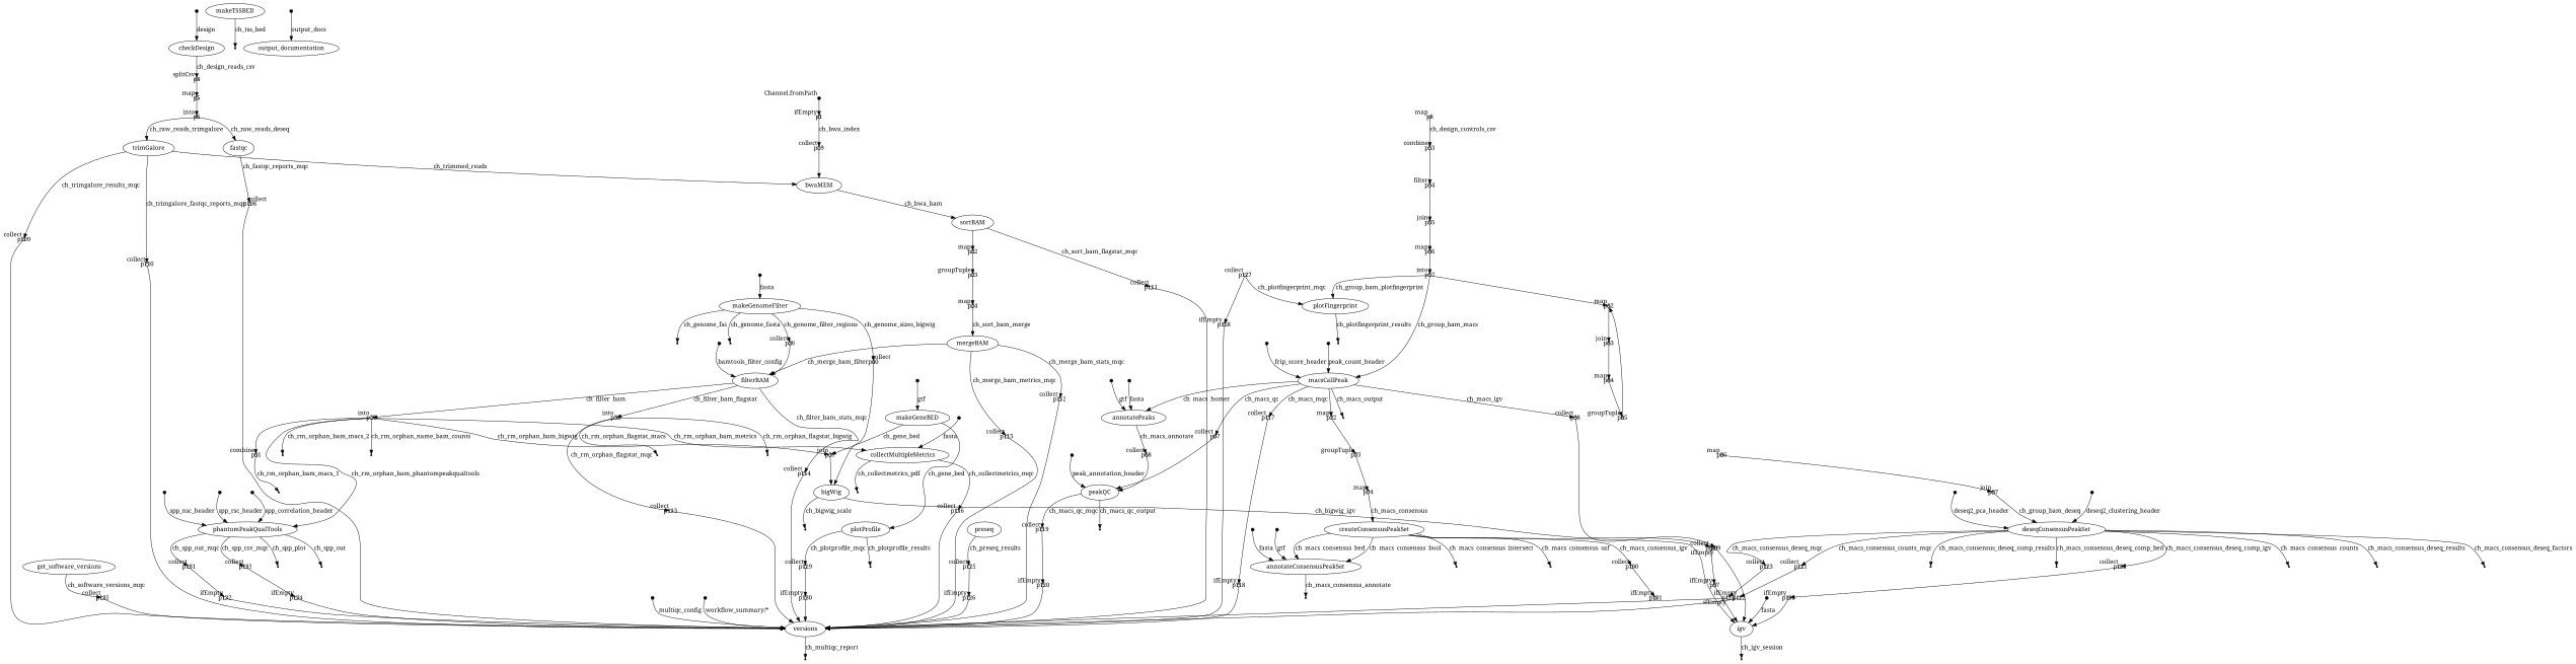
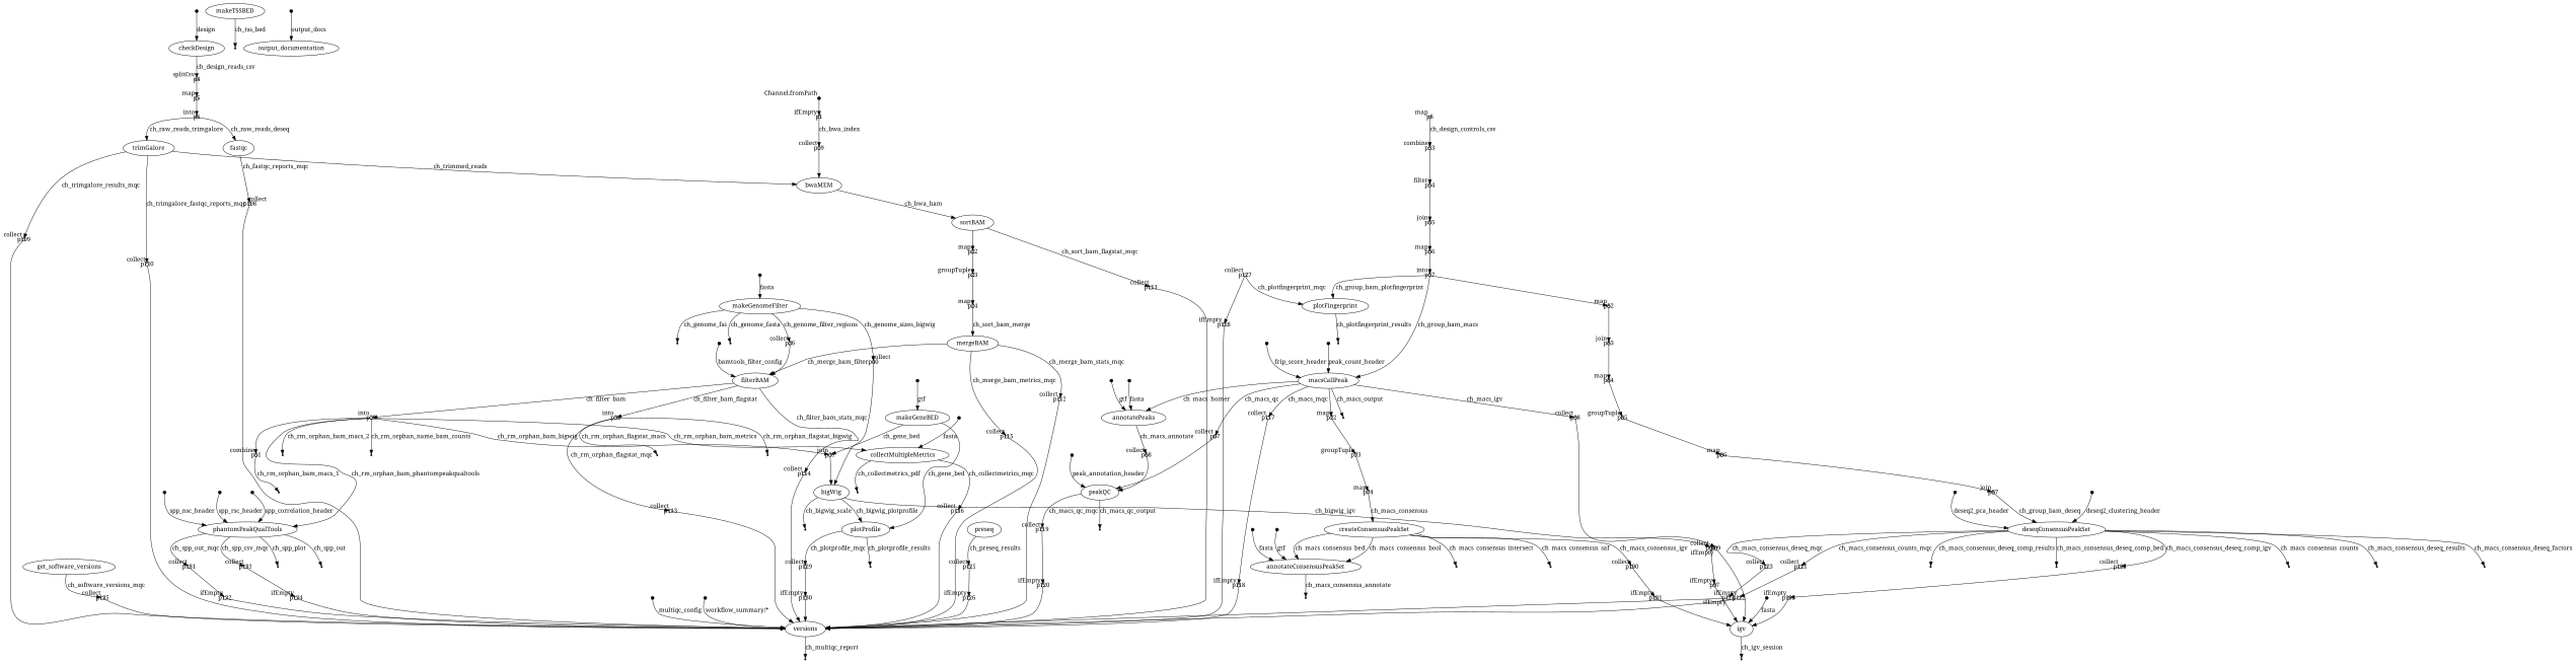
  digraph {
    fontname="Noto Serif"
    node [fixedsize=true fontname="Noto Serif" shape=circle]
    edge [fontname="Noto Serif"]
    p0 [shape=point width=0.1 xlabel="Channel.fromPath"]
    p1 [width=0.1 xlabel=ifEmpty]
    p19 [width=0.1 xlabel=collect]
    n4 [label=bwaMEM fixedsize="" shape=""]
    n5 [label=sortBAM fixedsize="" shape=""]
    p2 [shape=point width=0.1]
    n7 [label=checkDesign fixedsize="" shape=""]
    p4 [width=0.1 xlabel=splitCsv]
    p5 [width=0.1 xlabel=map]
    p6 [width=0.1 xlabel=into]
    p8 [width=0.1 xlabel=map]
    p53 [width=0.1 xlabel=combine]
    n13 [label=fastqc fixedsize="" shape=""]
    n14 [label=trimGalore fixedsize="" shape=""]
    p108 [width=0.1 xlabel=collect]
    p109 [width=0.1 xlabel=collect]
    p110 [width=0.1 xlabel=collect]
    n18 [label=versions fixedsize="" shape=""]
    p54 [width=0.1 xlabel=filter]
    p55 [width=0.1 xlabel=join]
    p9 [shape=point width=0.1]
    n22 [label=makeGeneBED fixedsize="" shape=""]
    n23 [label=plotProfile fixedsize="" shape=""]
    p39 [width=0.1 xlabel=join]
    n25 [label=makeTSSBED fixedsize="" shape=""]
    p12 [shape=point fixedsize=""]
    p44 [shape=point fixedsize=""]
    p129 [width=0.1 xlabel=collect]
    p13 [shape=point width=0.1]
    n30 [label=makeGenomeFilter fixedsize="" shape=""]
    p16 [shape=point fixedsize=""]
    p15 [shape=point fixedsize=""]
    p26 [width=0.1 xlabel=collect]
    p40 [width=0.1 xlabel=collect]
    n35 [label=filterBAM fixedsize="" shape=""]
    n36 [label=bigWig fixedsize="" shape=""]
    p29 [width=0.1 xlabel=into]
    p32 [width=0.1 xlabel=into]
    p114 [width=0.1 xlabel=collect]
    p42 [shape=point fixedsize=""]
    p96 [width=0.1 xlabel=collect]
    p139 [shape=point fixedsize=""]
    p22 [width=0.1 xlabel=map]
    p111 [width=0.1 xlabel=collect]
    p23 [width=0.1 xlabel=groupTuple]
    p24 [width=0.1 xlabel=map]
    n47 [label=mergeBAM fixedsize="" shape=""]
    p112 [width=0.1 xlabel=collect]
    p115 [width=0.1 xlabel=collect]
    n50 [label=preseq fixedsize="" shape=""]
    p125 [width=0.1 xlabel=collect]
    n52 [label=collectMultipleMetrics fixedsize="" shape=""]
    p31 [shape=point fixedsize=""]
    p30 [shape=point fixedsize=""]
    n55 [label=phantomPeakQualTools fixedsize="" shape=""]
    p51 [width=0.1 xlabel=combine]
    p34 [shape=point fixedsize=""]
    p33 [shape=point fixedsize=""]
    p113 [width=0.1 xlabel=collect]
    p126 [width=0.1 xlabel=ifEmpty]
    p27 [shape=point width=0.1]
    p116 [width=0.1 xlabel=collect]
    p38 [shape=point fixedsize=""]
    p50 [shape=point fixedsize=""]
    p49 [shape=point fixedsize=""]
    p131 [width=0.1 xlabel=collect]
    p133 [width=0.1 xlabel=collect]
    p52 [shape=point fixedsize=""]
    p132 [width=0.1 xlabel=ifEmpty]
    p134 [width=0.1 xlabel=ifEmpty]
    p36 [shape=point width=0.1]
    p97 [width=0.1 xlabel=ifEmpty]
    p130 [width=0.1 xlabel=ifEmpty]
    n74 [label=igv fixedsize="" shape=""]
    p45 [shape=point width=0.1]
    p46 [shape=point width=0.1]
    p47 [shape=point width=0.1]
    p56 [width=0.1 xlabel=map]
    p57 [width=0.1 xlabel=into]
    n80 [label=plotFingerprint fixedsize="" shape=""]
    n81 [label=macsCallPeak fixedsize="" shape=""]
    p82 [width=0.1 xlabel=map]
    p59 [shape=point fixedsize=""]
    p63 [shape=point fixedsize=""]
    n85 [label=annotatePeaks fixedsize="" shape=""]
    p67 [width=0.1 xlabel=collect]
    p72 [width=0.1 xlabel=map]
    p98 [width=0.1 xlabel=collect]
    p117 [width=0.1 xlabel=collect]
    p83 [width=0.1 xlabel=join]
    p127 [width=0.1 xlabel=collect]
    p128 [width=0.1 xlabel=ifEmpty]
    p68 [width=0.1 xlabel=collect]
    n94 [label=peakQC fixedsize="" shape=""]
    p73 [width=0.1 xlabel=groupTuple]
    p99 [width=0.1 xlabel=ifEmpty]
    p118 [width=0.1 xlabel=ifEmpty]
    p84 [width=0.1 xlabel=map]
    p60 [shape=point width=0.1]
    p61 [shape=point width=0.1]
    p71 [shape=point fixedsize=""]
    p119 [width=0.1 xlabel=collect]
    p74 [width=0.1 xlabel=map]
    p64 [shape=point width=0.1]
    p65 [shape=point width=0.1]
    p120 [width=0.1 xlabel=ifEmpty]
    p69 [shape=point width=0.1]
    n108 [label=createConsensusPeakSet fixedsize="" shape=""]
    n109 [label=annotateConsensusPeakSet fixedsize="" shape=""]
    p77 [shape=point fixedsize=""]
    p76 [shape=point fixedsize=""]
    p100 [width=0.1 xlabel=collect]
    p81 [shape=point fixedsize=""]
    p101 [width=0.1 xlabel=ifEmpty]
    p78 [shape=point width=0.1]
    p79 [shape=point width=0.1]
    p85 [width=0.1 xlabel=groupTuple]
    p86 [width=0.1 xlabel=map]
    p87 [width=0.1 xlabel=join]
    n120 [label=deseqConsensusPeakSet fixedsize="" shape=""]
    p95 [shape=point fixedsize=""]
    p121 [width=0.1 xlabel=collect]
    p94 [shape=point fixedsize=""]
    p93 [shape=point fixedsize=""]
    p92 [shape=point fixedsize=""]
    p91 [shape=point fixedsize=""]
    p102 [width=0.1 xlabel=collect]
    p123 [width=0.1 xlabel=collect]
    p122 [width=0.1 xlabel=ifEmpty]
    p103 [width=0.1 xlabel=ifEmpty]
    p124 [width=0.1 xlabel=ifEmpty]
    p88 [shape=point width=0.1]
    p89 [shape=point width=0.1]
    p106 [shape=point fixedsize=""]
    p104 [shape=point width=0.1]
    n136 [label=get_software_versions fixedsize="" shape=""]
    p135 [width=0.1 xlabel=collect]
    p136 [shape=point width=0.1]
    p137 [shape=point width=0.1]
    p140 [shape=point width=0.1]
    n141 [label=output_documentation fixedsize="" shape=""]
    p0 -> p1
    p1 -> p19 [label=ch_bwa_index]
    p19 -> n4
    n4 -> n5 [label=ch_bwa_bam]
    n5 -> p22
    n5 -> p111 [label=ch_sort_bam_flagstat_mqc]
    p2 -> n7 [label=design]
    n7 -> p4 [label=ch_design_reads_csv]
    p4 -> p5
    p5 -> p6
    p6 -> n13 [label=ch_raw_reads_deseq]
    p6 -> n14 [label=ch_raw_reads_trimgalore]
    p8 -> p53 [label=ch_design_controls_csv]
    p53 -> p54
    n13 -> p108 [label=ch_fastqc_reports_mqc]
    n14 -> n4 [label=ch_trimmed_reads]
    n14 -> p109 [label=ch_trimgalore_results_mqc]
    n14 -> p110 [label=ch_trimgalore_fastqc_reports_mqc]
    p108 -> n18
    p109 -> n18
    p110 -> n18
    n18 -> p139 [label=ch_multiqc_report]
    p54 -> p55
    p55 -> p56
    p9 -> n22 [label=gtf]
    n22 -> n23 [label=ch_gene_bed]
    n22 -> p39 [label=ch_gene_bed]
    n23 -> p44 [label=ch_plotprofile_results]
    n23 -> p129 [label=ch_plotprofile_mqc]
    p39 -> n36
    n25 -> p12 [label=ch_tss_bed]
    p129 -> p130
    p13 -> n30 [label=fasta]
    n30 -> p16 [label=ch_genome_fasta]
    n30 -> p15 [label=ch_genome_fai]
    n30 -> p26 [label=ch_genome_filter_regions]
    n30 -> p40 [label=ch_genome_sizes_bigwig]
    p26 -> n35
    p40 -> n36
    n35 -> p29 [label=ch_filter_bam]
    n35 -> p32 [label=ch_filter_bam_flagstat]
    n35 -> p114 [label=ch_filter_bam_stats_mqc]
+   n36 -> n23 [label=ch_bigwig_plotprofile]
    n36 -> p42 [label=ch_bigwig_scale]
    n36 -> p96 [label=ch_bigwig_igv]
    p29 -> p39 [label=ch_rm_orphan_bam_bigwig]
    p29 -> n52 [label=ch_rm_orphan_bam_metrics]
    p29 -> p31 [label=ch_rm_orphan_bam_macs_2]
    p29 -> p30 [label=ch_rm_orphan_name_bam_counts]
    p29 -> n55 [label=ch_rm_orphan_bam_phantompeakqualtools]
    p29 -> p51
    p32 -> p34 [label=ch_rm_orphan_flagstat_bigwig]
    p32 -> p33 [label=ch_rm_orphan_flagstat_macs]
    p32 -> p113 [label=ch_rm_orphan_flagstat_mqc]
    p114 -> n18
    p96 -> p97
    p22 -> p23
    p111 -> n18
    p23 -> p24
    p24 -> n47 [label=ch_sort_bam_merge]
    n47 -> n35 [label=ch_merge_bam_filter]
    n47 -> p112 [label=ch_merge_bam_stats_mqc]
    n47 -> p115 [label=ch_merge_bam_metrics_mqc]
    p112 -> n18
    p115 -> n18
    n50 -> p125 [label=ch_preseq_results]
    p125 -> p126
    n52 -> p116 [label=ch_collectmetrics_mqc]
    n52 -> p38 [label=ch_collectmetrics_pdf]
    n55 -> p50 [label=ch_spp_plot]
    n55 -> p49 [label=ch_spp_out]
    n55 -> p131 [label=ch_spp_out_mqc]
    n55 -> p133 [label=ch_spp_csv_mqc]
    p51 -> p52 [label=ch_rm_orphan_bam_macs_1]
    p113 -> n18
    p126 -> n18
    p27 -> n35 [label=bamtools_filter_config]
    p116 -> n18
    p131 -> p132
    p133 -> p134
    p132 -> n18
    p134 -> n18
    p36 -> n52 [label=fasta]
    p97 -> n74
    p130 -> n18
    n74 -> p106 [label=ch_igv_session]
    p45 -> n55 [label=spp_correlation_header]
    p46 -> n55 [label=spp_nsc_header]
    p47 -> n55 [label=spp_rsc_header]
    p56 -> p57
    p57 -> n80 [label=ch_group_bam_plotfingerprint]
    p57 -> n81 [label=ch_group_bam_macs]
    p57 -> p82
    n80 -> p59 [label=ch_plotfingerprint_results]
    n81 -> p63 [label=ch_macs_output]
    n81 -> n85 [label=ch_macs_homer]
    n81 -> p67 [label=ch_macs_qc]
    n81 -> p72
    n81 -> p98 [label=ch_macs_igv]
    n81 -> p117 [label=ch_macs_mqc]
    p82 -> p83
    n85 -> p68 [label=ch_macs_annotate]
    p67 -> n94
    p72 -> p73
    p98 -> p99
    p117 -> p118
    p83 -> p84
    p127 -> n80 [label=ch_plotfingerprint_mqc]
    p127 -> p128
    p128 -> n18
    p68 -> n94
    n94 -> p71 [label=ch_macs_qc_output]
    n94 -> p119 [label=ch_macs_qc_mqc]
    p73 -> p74
    p99 -> n74
    p118 -> n18
    p84 -> p85
    p60 -> n81 [label=peak_count_header]
    p61 -> n81 [label=frip_score_header]
    p119 -> p120
    p74 -> n108 [label=ch_macs_consensus]
    p64 -> n85 [label=fasta]
    p65 -> n85 [label=gtf]
    p120 -> n18
    p69 -> n94 [label=peak_annotation_header]
    n108 -> n109 [label=ch_macs_consensus_bed]
    n108 -> n109 [label=ch_macs_consensus_bool]
    n108 -> p77 [label=ch_macs_consensus_saf]
    n108 -> p76 [label=ch_macs_consensus_intersect]
    n108 -> p100 [label=ch_macs_consensus_igv]
    n109 -> p81 [label=ch_macs_consensus_annotate]
    p100 -> p101
-   n108 -> n74
+   p101 -> n74
    p78 -> n109 [label=fasta]
    p79 -> n109 [label=gtf]
-   p85 -> p82
+   p85 -> p86
    p86 -> p87
    p87 -> n120 [label=ch_group_bam_deseq]
    n120 -> p95 [label=ch_macs_consensus_counts]
    n120 -> p121 [label=ch_macs_consensus_counts_mqc]
    n120 -> p94 [label=ch_macs_consensus_deseq_results]
    n120 -> p93 [label=ch_macs_consensus_deseq_factors]
    n120 -> p92 [label=ch_macs_consensus_deseq_comp_results]
    n120 -> p91 [label=ch_macs_consensus_deseq_comp_bed]
    n120 -> p102 [label=ch_macs_consensus_deseq_comp_igv]
    n120 -> p123 [label=ch_macs_consensus_deseq_mqc]
    p121 -> p122
    p102 -> p103
    p123 -> p124
    p122 -> n18
    p103 -> n74
    p124 -> n18
    p88 -> n120 [label=deseq2_pca_header]
    p89 -> n120 [label=deseq2_clustering_header]
    p104 -> n74 [label=fasta]
    n136 -> p135 [label=ch_software_versions_mqc]
    p135 -> n18
    p136 -> n18 [label=multiqc_config]
    p137 -> n18 [label="workflow_summary/*"]
    p140 -> n141 [label=output_docs]
  }
